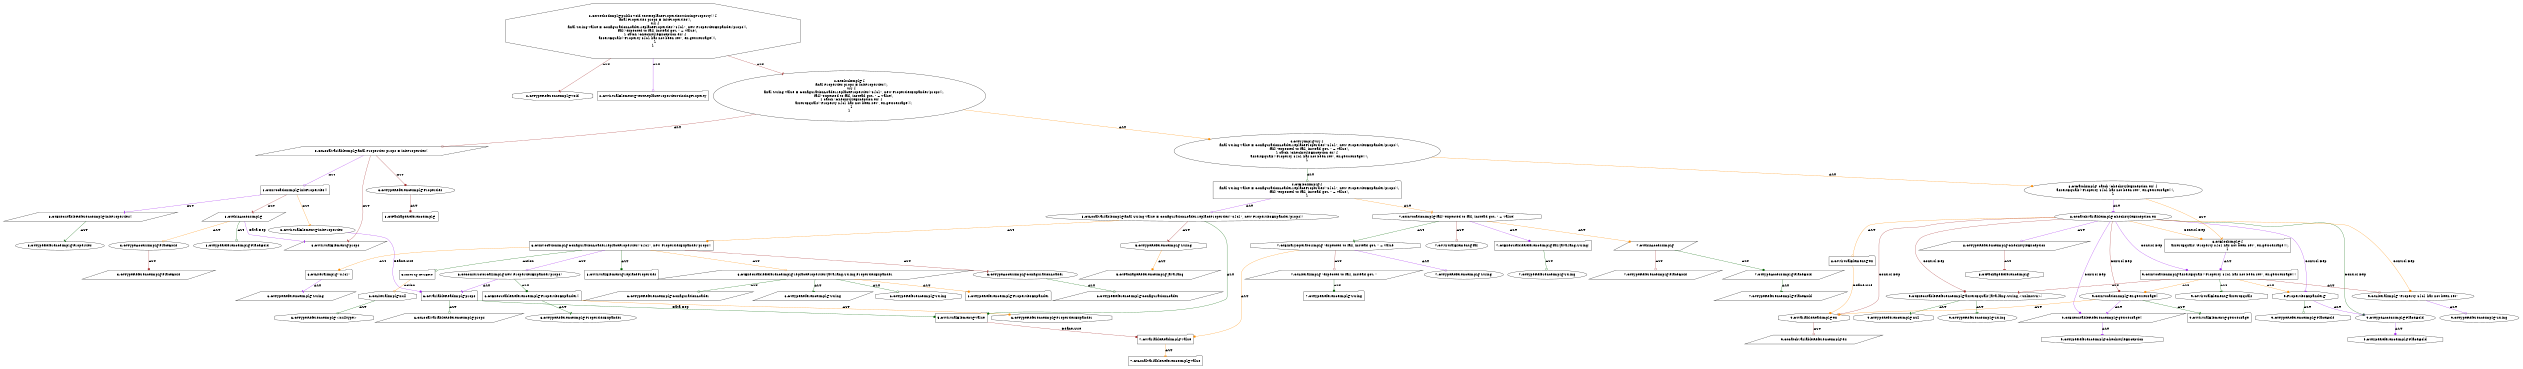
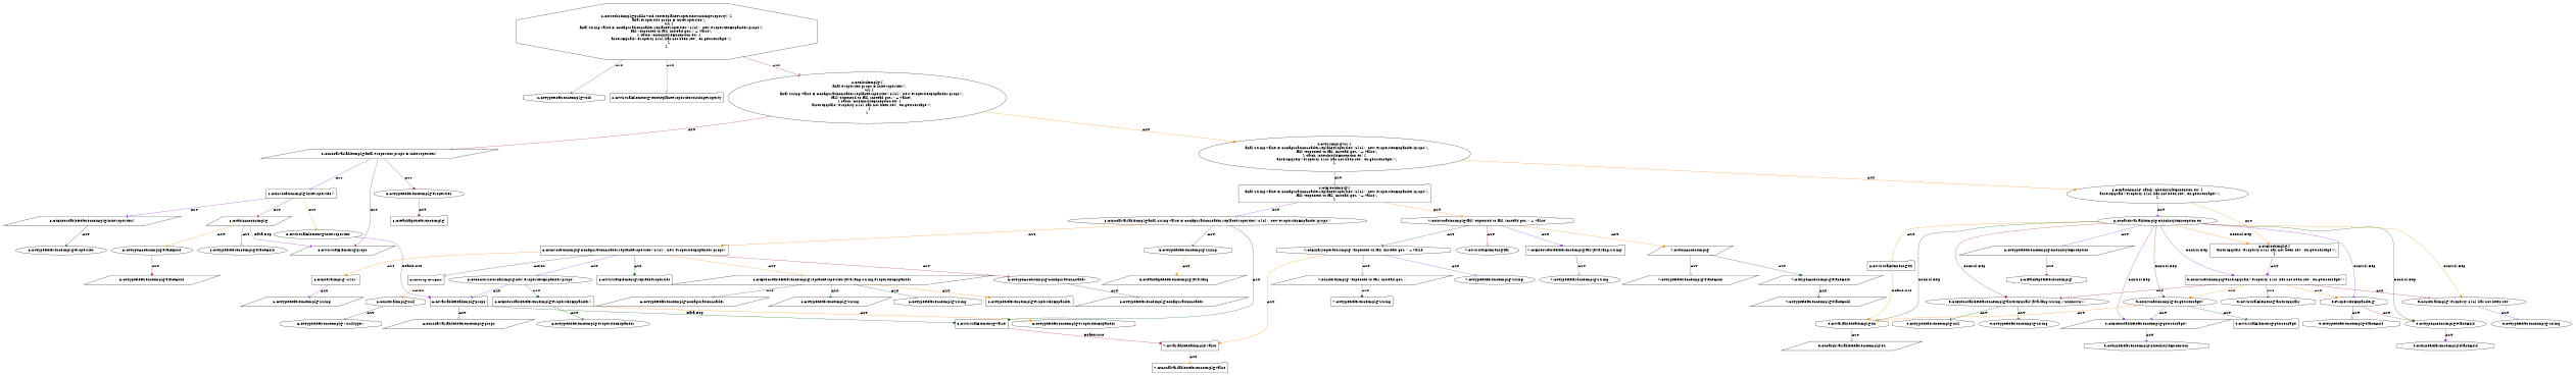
  digraph {
    node [shape=ellipse]
    edge [arrowhead=dot color=darkgreen]
    n1 [label="2:CtTypeReferenceImpl@void" shape=octagon]
    n2 [label="2:CtVirtualElement@testReplacePropertiesMissingProperty" shape=folder]
    n3 [label="3:CtTypeReferenceImpl@Properties"]
    n4 [label="3:CtPackageReferenceImpl@" shape=folder]
    n5 [label="3:CtExecutableReferenceImpl@initProperties()" shape=parallelogram]
    n6 [label="3:CtTypeReferenceImpl@Properties"]
    n7 [label="3:CtVirtualElement@initProperties"]
    n8 [label="6:CtVariableReadImpl@props" shape=folder]
    n9 [label="3:CtTypeAccessImpl@PlaceHold"]
    n10 [label="3:CtTypeReferenceImpl@PlaceHold" shape=parallelogram]
    n11 [label="3:CtThisAccessImpl@" shape=parallelogram]
    n12 [label="3:CtTypeReferenceImpl@PlaceHold"]
    n13 [label="3:CtVirtualElement@props" shape=parallelogram]
    n14 [label="3:CtInvocationImpl@initProperties()" shape=folder]
    n15 [label="6:CtLocalVariableReferenceImpl@props" shape=parallelogram]
    n16 [label="5:CtVirtualElement@value" shape=folder]
    n17 [label="3:CtLocalVariableImpl@final Properties props = initProperties()" shape=parallelogram]
    n18 [label="5:CtTypeReferenceImpl@String" shape=octagon]
    n19 [label="5:CtPackageReferenceImpl@java.lang" shape=parallelogram]
    n20 [label="6:CtExecutableReferenceImpl@replaceProperties(java.lang.String,PropertiesExpander)" shape=parallelogram]
    n21 [label="6:CtTypeReferenceImpl@ConfigurationLoader" shape=parallelogram]
    n22 [label="6:CtTypeReferenceImpl@String" shape=parallelogram]
    n23 [label="6:CtTypeReferenceImpl@String" shape=octagon]
    n24 [label="6:CtTypeReferenceImpl@PropertiesExpander" shape=folder]
    n25 [label="6:CtVirtualElement@replaceProperties" shape=folder]
    n26 [label="6:CtTypeAccessImpl@ConfigurationLoader"]
    n27 [label="6:CtTypeReferenceImpl@ConfigurationLoader" shape=parallelogram]
    n28 [label="6:CtLiteralImpl@\"$\{c\}\"" shape=folder]
    n29 [label="6:CtTypeReferenceImpl@String" shape=parallelogram]
    n30 [label="6:CtExecutableReferenceImpl@PropertiesExpander()" shape=folder]
    n31 [label="6:CtTypeReferenceImpl@PropertiesExpander"]
    n32 [label="6:CtTypeReferenceImpl@PropertiesExpander" shape=octagon]
    n33 [label="7:CtVariableReadImpl@value" shape=folder]
    n34 [label="6:CtConstructorCallImpl@new PropertiesExpander(props)"]
    n35 [label="6:CtInvocationImpl@ConfigurationLoader.replaceProperties(\"$\{c\}\", new PropertiesExpander(props))" shape=folder]
    n36 [label="6:Insert@INSERT" shape=folder]
    n37 [label="6:CtLiteralImpl@null" shape=octagon]
    n38 [label="7:CtLocalVariableReferenceImpl@value" shape=folder]
    n39 [label="5:CtLocalVariableImpl@final String value = ConfigurationLoader.replaceProperties(\"$\{c\}\", new PropertiesExpander(props))"]
    n40 [label="7:CtExecutableReferenceImpl@fail(java.lang.String)" shape=folder]
    n41 [label="7:CtTypeReferenceImpl@String"]
    n42 [label="7:CtVirtualElement@fail"]
    n43 [label="7:CtTypeAccessImpl@PlaceHold" shape=parallelogram]
    n44 [label="7:CtTypeReferenceImpl@PlaceHold" shape=parallelogram]
    n45 [label="7:CtThisAccessImpl@" shape=parallelogram]
    n46 [label="7:CtTypeReferenceImpl@PlaceHold" shape=parallelogram]
    n47 [label="7:CtLiteralImpl@\"expected to fail, instead got: \"" shape=parallelogram]
    n48 [label="7:CtTypeReferenceImpl@String" shape=folder]
    n49 [label="7:CtBinaryOperatorImpl@\"expected to fail, instead got: \" + value" shape=octagon]
    n50 [label="7:CtTypeReferenceImpl@String"]
    n51 [label="7:CtInvocationImpl@fail(\"expected to fail, instead got: \" + value)" shape=octagon]
    n52 [label="4:CtBlockImpl@\{\n    final String value = ConfigurationLoader.replaceProperties(\"$\{c\}\", new PropertiesExpander(props));\n    fail(\"expected to fail, instead got: \" + value);\n\}" shape=folder]
    n53 [label="8:CtVirtualElement@ex" shape=folder]
    n54 [label="9:CtVariableReadImpl@ex" shape=octagon]
    n55 [label="9:CtCatchVariableReferenceImpl@ex" shape=parallelogram]
    n56 [label="8:CtTypeReferenceImpl@CheckstyleException" shape=parallelogram]
    n57 [label="8:CtPackageReferenceImpl@" shape=octagon]
    n58 [label="8:CtCatchVariableImpl@CheckstyleException ex"]
    n59 [label="9:CtExecutableReferenceImpl@assertEquals(java.lang.String,<unknown>)"]
    n60 [label="9:CtTypeAccessImpl@PlaceHold"]
    n61 [label="9:PropertiesExpander@" shape=octagon]
    n62 [label="9:CtLiteralImpl@\"Property $\{c\} has not been set\""]
    n63 [label="9:CtExecutableReferenceImpl@getMessage()" shape=parallelogram]
    n64 [label="9:CtInvocationImpl@ex.getMessage()"]
    n65 [label="9:CtInvocationImpl@assertEquals(\"Property $\{c\} has not been set\", ex.getMessage())" shape=folder]
    n66 [label="8:CtBlockImpl@\{\n    assertEquals(\"Property $\{c\} has not been set\", ex.getMessage());\n\}" shape=folder]
    n67 [label="9:CtTypeReferenceImpl@String"]
    n68 [label="9:CtTypeReferenceImpl@null" shape=octagon]
    n69 [label="9:CtTypeReferenceImpl@PlaceHold" shape=octagon]
    n70 [label="9:CtTypeReferenceImpl@PlaceHold" shape=octagon]
    n71 [label="9:CtTypeReferenceImpl@String"]
    n72 [label="9:CtTypeReferenceImpl@CheckstyleException" shape=octagon]
    n73 [label="9:CtVirtualElement@getMessage" shape=folder]
    n74 [label="9:CtVirtualElement@assertEquals" shape=octagon]
    n75 [label="8:CtCatchImpl@ catch (CheckstyleException ex) \{\n    assertEquals(\"Property $\{c\} has not been set\", ex.getMessage());\n\}"]
    n76 [label="4:CtTryImpl@try \{\n    final String value = ConfigurationLoader.replaceProperties(\"$\{c\}\", new PropertiesExpander(props));\n    fail(\"expected to fail, instead got: \" + value);\n\} catch (CheckstyleException ex) \{\n    assertEquals(\"Property $\{c\} has not been set\", ex.getMessage());\n\}"]
    n77 [label="2:CtBlockImpl@\{\n    final Properties props = initProperties();\n    try \{\n        final String value = ConfigurationLoader.replaceProperties(\"$\{c\}\", new PropertiesExpander(props));\n        fail(\"expected to fail, instead got: \" + value);\n    \} catch (CheckstyleException ex) \{\n        assertEquals(\"Property $\{c\} has not been set\", ex.getMessage());\n    \}\n\}"]
    n78 [label="2:CtMethodImpl@public void testReplacePropertiesMissingProperty() \{\n    final Properties props = initProperties();\n    try \{\n        final String value = ConfigurationLoader.replaceProperties(\"$\{c\}\", new PropertiesExpander(props));\n        fail(\"expected to fail, instead got: \" + value);\n    \} catch (CheckstyleException ex) \{\n        assertEquals(\"Property $\{c\} has not been set\", ex.getMessage());\n    \}\n\}" shape=octagon]
    n79 [label="6:CtTypeReferenceImpl@<nulltype>" shape=octagon]
    n3 -> n4 [color=brown label=AST]
    n5 -> n6 [arrowhead=tee label=AST]
    n7 -> n8 [color=purple label="Define-Use"]
    n8 -> n15 [arrowhead=odot label=AST]
    n8 -> n16 [label="Data Dep"]
    n9 -> n10 [color=brown label=AST]
    n11 -> n9 [arrowhead=odot color=darkorange label=AST]
    n11 -> n12 [arrowhead=odot label=AST]
    n11 -> n13 [arrowhead=tee color=purple label="Data Dep"]
    n14 -> n5 [arrowhead=tee color=purple label=AST]
    n14 -> n7 [arrowhead=tee color=darkorange label=AST]
    n14 -> n11 [arrowhead=tee color=brown label=AST]
    n16 -> n33 [color=brown label="Define-Use"]
    n17 -> n3 [color=brown label=AST]
    n17 -> n13 [arrowhead=tee color=brown label=AST]
    n17 -> n14 [arrowhead=odot color=purple label=AST]
    n18 -> n19 [color=darkorange label=AST]
    n20 -> n21 [arrowhead=odot label=AST]
    n20 -> n22 [arrowhead=tee label=AST]
    n20 -> n23 [arrowhead=odot label=AST]
    n20 -> n24 [color=darkorange label=AST]
    n26 -> n27 [arrowhead=odot label=AST]
    n28 -> n29 [arrowhead=tee color=purple label=AST]
    n30 -> n31 [arrowhead=tee label=AST]
    n30 -> n32 [color=darkorange label=AST]
    n33 -> n38 [arrowhead=tee color=darkorange label=AST]
    n34 -> n8 [arrowhead=tee color=purple label=AST]
    n34 -> n30 [label=AST]
    n35 -> n20 [arrowhead=odot color=darkorange label=AST]
    n35 -> n25 [label=AST]
    n35 -> n26 [arrowhead=tee color=brown label=AST]
    n35 -> n28 [color=darkorange label=AST]
    n35 -> n34 [arrowhead=odot color=purple label=AST]
    n35 -> n36 [arrowhead=odot label=Action]
-   n36 -> n37 [arrowhead=odot color=darkorange label=Action]
+   n36 -> n37 [arrowhead=tee color=darkorange label=Action]
    n37 -> n79 [arrowhead=odot label=AST]
    n39 -> n16 [label=AST]
    n39 -> n18 [arrowhead=tee color=brown label=AST]
    n39 -> n35 [color=darkorange label=AST]
    n40 -> n41 [arrowhead=odot label=AST]
    n43 -> n44 [arrowhead=tee label=AST]
    n45 -> n43 [label=AST]
    n45 -> n46 [arrowhead=odot color=brown label=AST]
    n47 -> n48 [label=AST]
    n49 -> n33 [color=darkorange label=AST]
    n49 -> n47 [arrowhead=odot color=brown label=AST]
    n49 -> n50 [arrowhead=odot color=purple label=AST]
    n51 -> n40 [color=purple label=AST]
    n51 -> n42 [arrowhead=odot color=brown label=AST]
    n51 -> n45 [color=darkorange label=AST]
    n51 -> n49 [arrowhead=tee label=AST]
    n52 -> n39 [arrowhead=odot color=purple label=AST]
    n52 -> n51 [arrowhead=tee color=darkorange label=AST]
    n53 -> n54 [color=darkorange label="Define-Use"]
    n54 -> n55 [arrowhead=odot color=brown label=AST]
    n56 -> n57 [arrowhead=tee color=brown label=AST]
    n58 -> n53 [arrowhead=odot color=darkorange label=AST]
-   n58 -> n54 [arrowhead=odot color=brown label="Control Dep"]
+   n58 -> n54 [arrowhead=odot label="Control Dep"]
    n58 -> n56 [arrowhead=odot color=purple label=AST]
    n58 -> n59 [color=brown label="Control Dep"]
    n58 -> n60 [label="Control Dep"]
    n58 -> n61 [arrowhead=tee color=purple label="Control Dep"]
    n58 -> n62 [color=darkorange label="Control Dep"]
    n58 -> n63 [color=purple label="Control Dep"]
    n58 -> n64 [color=brown label="Control Dep"]
    n58 -> n65 [color=purple label="Control Dep"]
    n58 -> n66 [color=darkorange label="Control Dep"]
    n59 -> n67 [arrowhead=tee label=AST]
    n59 -> n68 [arrowhead=tee label=AST]
    n60 -> n69 [color=purple label=AST]
-   n61 -> n60 [arrowhead=odot color=purple label=AST]
+   n61 -> n60 [arrowhead=odot color=brown label=AST]
    n61 -> n70 [arrowhead=odot label=AST]
    n62 -> n71 [arrowhead=odot color=purple label=AST]
    n63 -> n72 [arrowhead=tee color=purple label=AST]
    n64 -> n54 [color=darkorange label=AST]
    n64 -> n63 [arrowhead=tee color=purple label=AST]
    n64 -> n73 [arrowhead=tee label=AST]
    n65 -> n59 [arrowhead=tee color=brown label=AST]
    n65 -> n61 [color=darkorange label=AST]
    n65 -> n62 [arrowhead=odot color=brown label=AST]
    n65 -> n64 [color=darkorange label=AST]
    n65 -> n74 [arrowhead=tee label=AST]
    n66 -> n65 [color=purple label=AST]
    n75 -> n58 [arrowhead=tee color=purple label=AST]
    n75 -> n66 [arrowhead=tee color=darkorange label=AST]
    n76 -> n52 [arrowhead=odot label=AST]
    n76 -> n75 [color=darkorange label=AST]
    n77 -> n17 [arrowhead=odot color=brown label=AST]
    n77 -> n76 [color=darkorange label=AST]
    n78 -> n1 [arrowhead=tee color=brown label=AST]
    n78 -> n2 [arrowhead=odot color=purple label=AST]
    n78 -> n77 [arrowhead=tee color=brown label=AST]
  }
